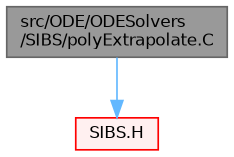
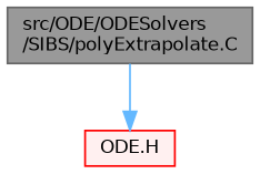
  digraph {
    node [fontname=Helvetica fontsize=10 shape=box style=filled]
    n1 [color=gray40 fillcolor=grey60 fontcolor=black height=0.2 label="src/ODE/ODESolvers\l/SIBS/polyExtrapolate.C" width=0.4]
-   n2 [color=red fillcolor="#FFF0F0" height=0.2 label="SIBS.H" width=0.4]
+   n2 [color=red fillcolor="#FFF0F0" height=0.2 label="ODE.H" width=0.4]
    n1 -> n2 [color=steelblue1 fontname=Helvetica fontsize=10 labelfontname=Helvetica labelfontsize=10 style=solid]
  }
